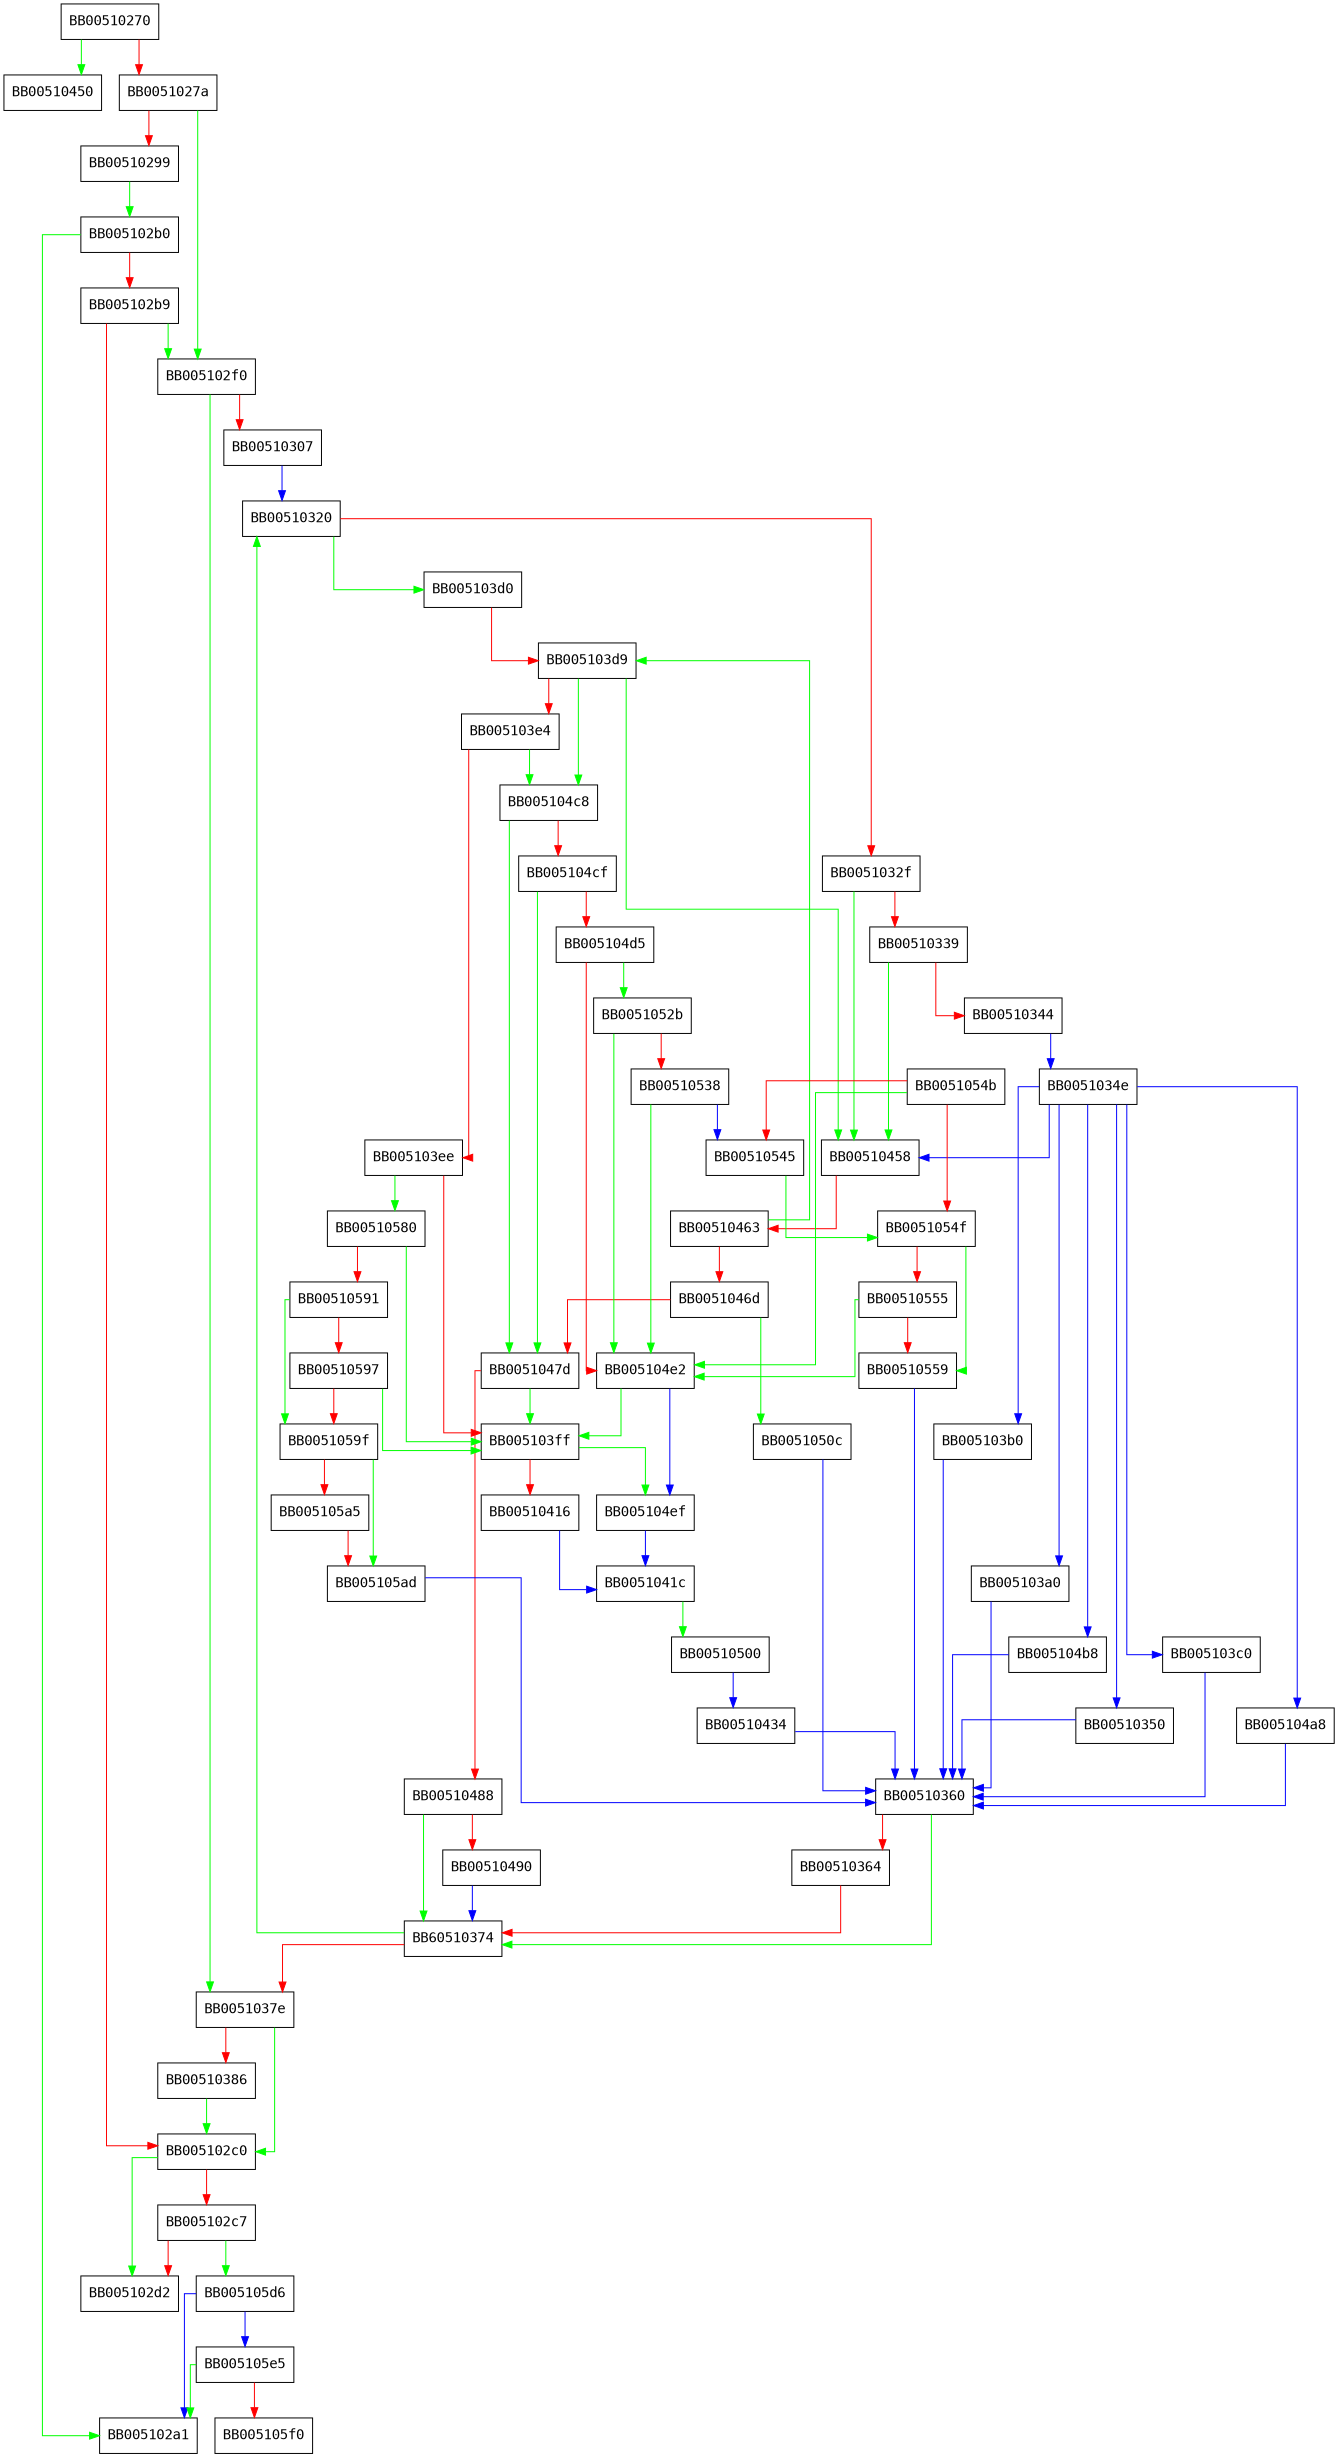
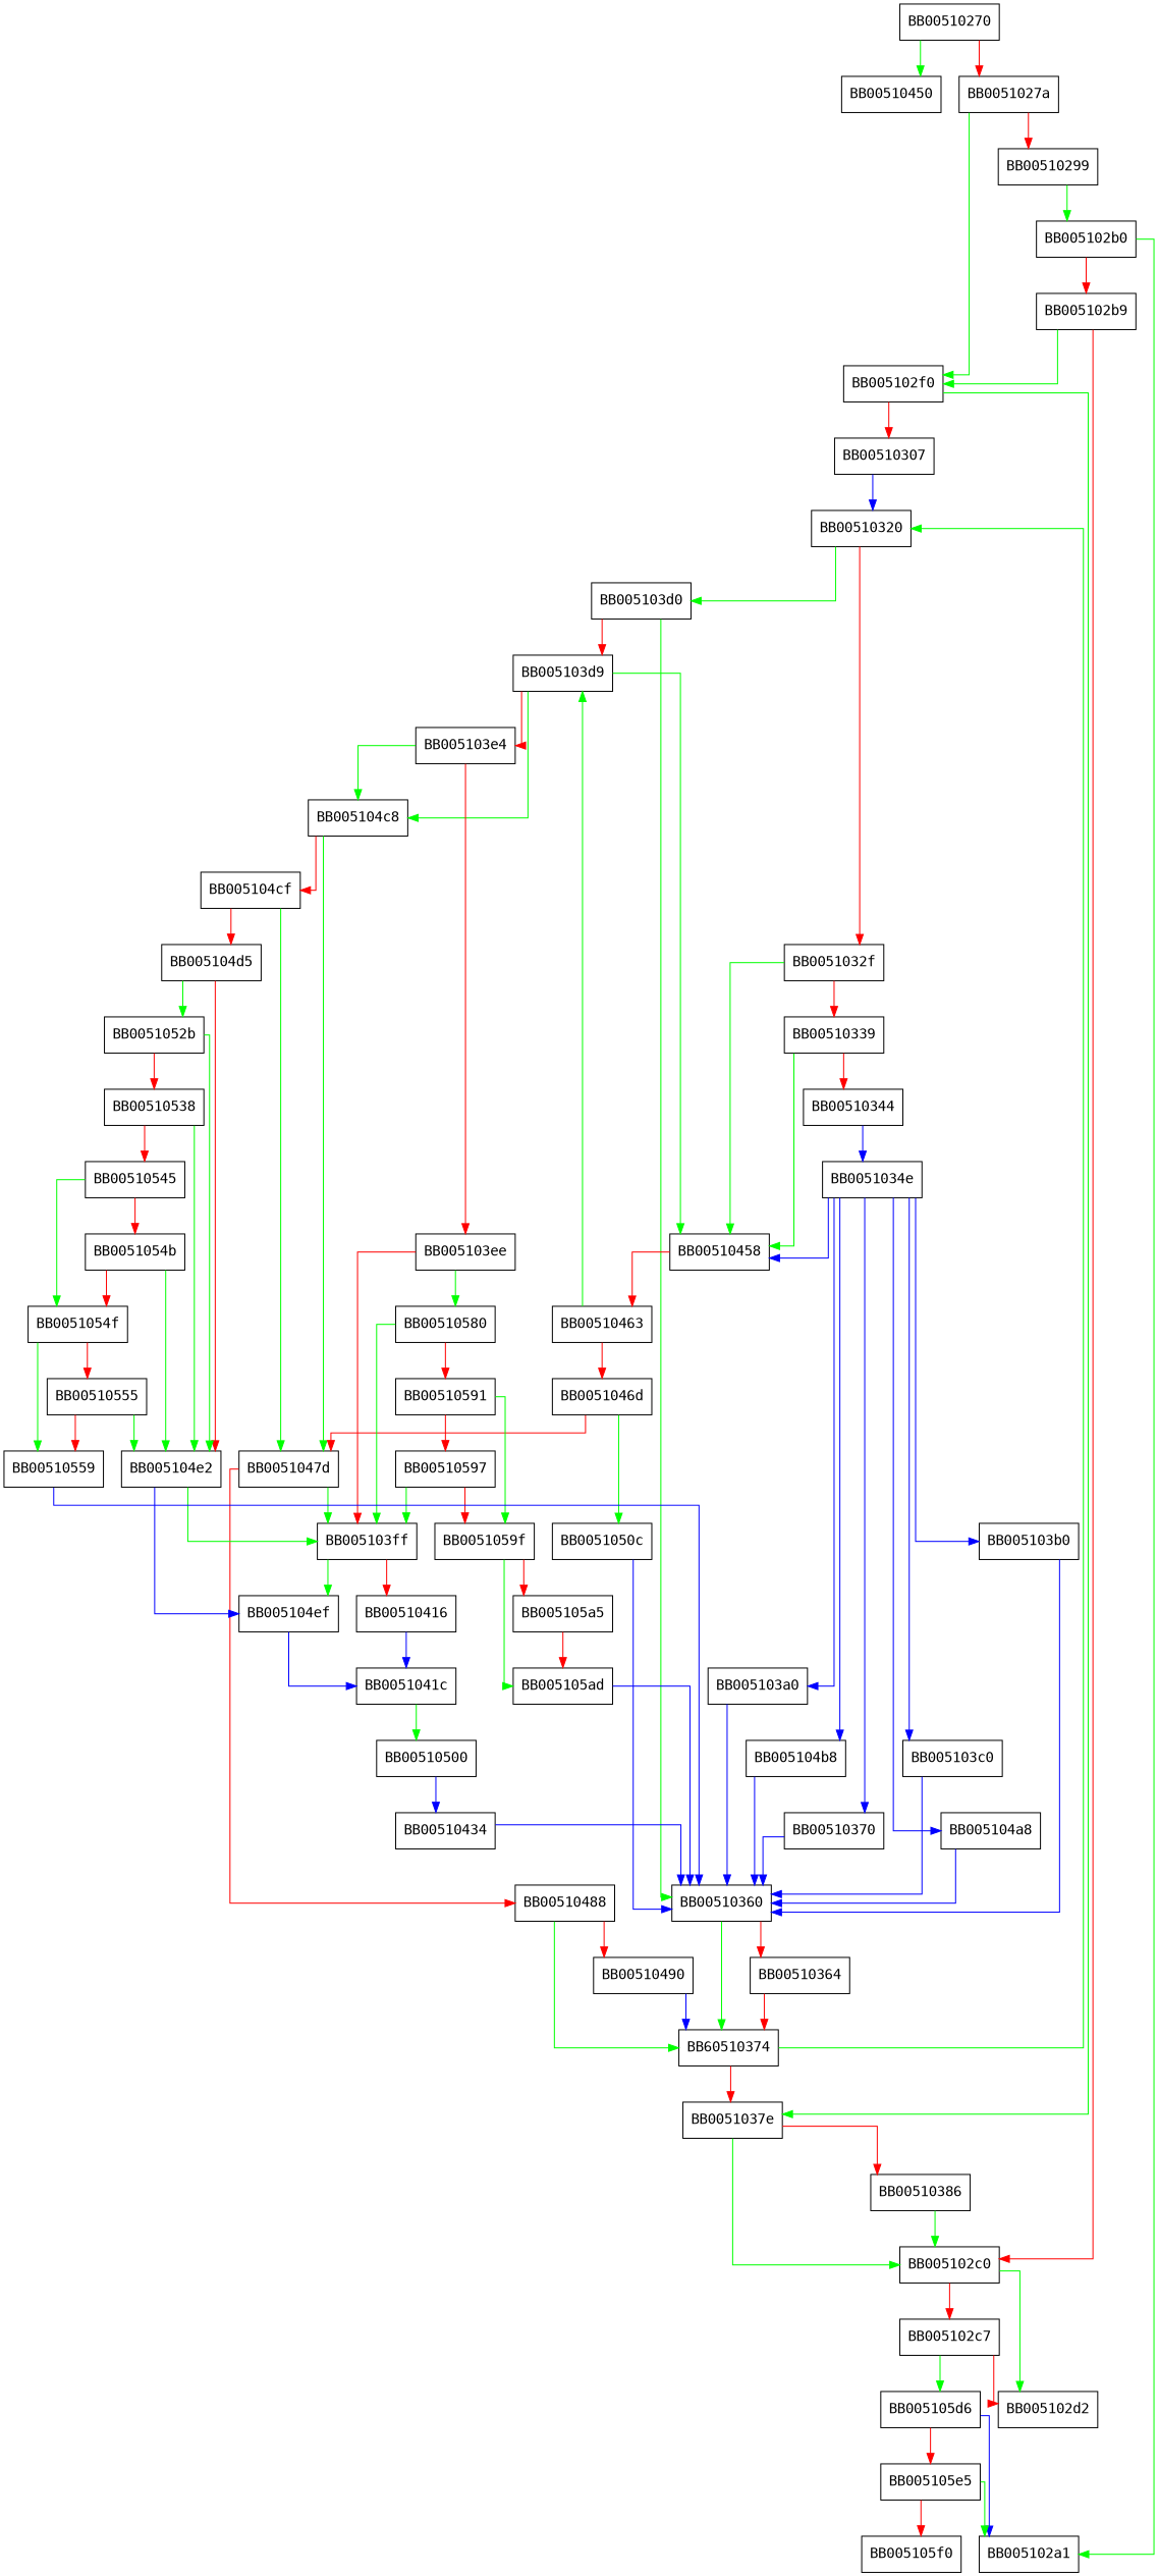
  digraph {
    fontname="DejaVu Sans Mono"
    splines=ortho
    node [fontname="DejaVu Sans Mono" shape=box]
    edge [color=green fontname="DejaVu Sans Mono"]
    BB00510270
    BB00510450
    BB0051027a
    BB005102f0
    BB00510299
    BB0051037e
    BB00510307
    BB005102b0
    BB005102c0
    BB00510386
    BB00510320
    BB005102a1
    BB005102b9
    BB005102d2
    BB005102c7
    BB005105d6
    BB005105e5
    BB005105f0
    BB005103d0
    BB0051032f
    BB00510360
    BB005103d9
    BB00510458
    BB00510339
    n25 [label=BB60510374]
    BB00510364
    BB005104c8
    BB005103e4
    BB00510463
    BB00510344
    BB0051046d
    BB0051034e
    BB005103c0
    BB005104a8
    BB005103b0
    BB005103a0
    BB005104b8
-   BB00510350
+   BB00510350 [label=BB00510370]
    BB0051047d
    BB005104cf
    BB005103ee
    BB005103ff
    BB00510488
    BB005104d5
    BB00510580
    BB00510591
    BB005104ef
    BB00510416
    BB0051059f
    BB00510597
    BB0051041c
    BB00510500
    BB00510434
    BB0051050c
    BB00510490
    BB0051052b
    BB005104e2
    BB00510538
    BB00510545
    BB0051054f
    BB0051054b
    BB00510559
    BB00510555
    BB005105ad
    BB005105a5
    BB00510270 -> BB00510450
    BB00510270 -> BB0051027a [color=red]
    BB0051027a -> BB005102f0
    BB0051027a -> BB00510299 [color=red]
    BB005102f0 -> BB0051037e
    BB005102f0 -> BB00510307 [color=red]
    BB00510299 -> BB005102b0
    BB0051037e -> BB005102c0
    BB0051037e -> BB00510386 [color=red]
    BB00510307 -> BB00510320 [color=blue]
    BB005102b0 -> BB005102a1
    BB005102b0 -> BB005102b9 [color=red]
    BB005102c0 -> BB005102d2
    BB005102c0 -> BB005102c7 [color=red]
    BB00510386 -> BB005102c0
    BB00510320 -> BB005103d0
    BB00510320 -> BB0051032f [color=red]
    BB005102b9 -> BB005102f0
    BB005102b9 -> BB005102c0 [color=red]
    BB005102c7 -> BB005102d2 [color=red]
    BB005102c7 -> BB005105d6
    BB005105d6 -> BB005102a1 [color=blue]
-   BB005105d6 -> BB005105e5 [color=blue]
+   BB005105d6 -> BB005105e5 [color=red]
    BB005105e5 -> BB005102a1
    BB005105e5 -> BB005105f0 [color=red]
+   BB005103d0 -> BB00510360
    BB005103d0 -> BB005103d9 [color=red]
    BB0051032f -> BB00510458
    BB0051032f -> BB00510339 [color=red]
    BB00510360 -> n25
    BB00510360 -> BB00510364 [color=red]
    BB005103d9 -> BB00510458
    BB005103d9 -> BB005104c8
    BB005103d9 -> BB005103e4 [color=red]
    BB00510458 -> BB00510463 [color=red]
    BB00510339 -> BB00510458
    BB00510339 -> BB00510344 [color=red]
    n25 -> BB0051037e [color=red]
    n25 -> BB00510320
    BB00510364 -> n25 [color=red]
    BB005104c8 -> BB0051047d
    BB005104c8 -> BB005104cf [color=red]
    BB005103e4 -> BB005104c8
    BB005103e4 -> BB005103ee [color=red]
    BB00510463 -> BB005103d9
    BB00510463 -> BB0051046d [color=red]
    BB00510344 -> BB0051034e [color=blue]
    BB0051046d -> BB0051047d [color=red]
    BB0051046d -> BB0051050c
    BB0051034e -> BB00510458 [color=blue]
    BB0051034e -> BB005103c0 [color=blue]
    BB0051034e -> BB005104a8 [color=blue]
    BB0051034e -> BB005103b0 [color=blue]
    BB0051034e -> BB005103a0 [color=blue]
    BB0051034e -> BB005104b8 [color=blue]
    BB0051034e -> BB00510350 [color=blue]
    BB005103c0 -> BB00510360 [color=blue]
    BB005104a8 -> BB00510360 [color=blue]
    BB005103b0 -> BB00510360 [color=blue]
    BB005103a0 -> BB00510360 [color=blue]
    BB005104b8 -> BB00510360 [color=blue]
    BB00510350 -> BB00510360 [color=blue]
    BB0051047d -> BB005103ff
    BB0051047d -> BB00510488 [color=red]
    BB005104cf -> BB0051047d
    BB005104cf -> BB005104d5 [color=red]
    BB005103ee -> BB005103ff [color=red]
    BB005103ee -> BB00510580
    BB005103ff -> BB005104ef
    BB005103ff -> BB00510416 [color=red]
    BB00510488 -> n25
    BB00510488 -> BB00510490 [color=red]
    BB005104d5 -> BB0051052b
    BB005104d5 -> BB005104e2 [color=red]
    BB00510580 -> BB005103ff
    BB00510580 -> BB00510591 [color=red]
    BB00510591 -> BB0051059f
    BB00510591 -> BB00510597 [color=red]
    BB005104ef -> BB0051041c [color=blue]
    BB00510416 -> BB0051041c [color=blue]
    BB0051059f -> BB005105ad
    BB0051059f -> BB005105a5 [color=red]
    BB00510597 -> BB005103ff
    BB00510597 -> BB0051059f [color=red]
    BB0051041c -> BB00510500
    BB00510500 -> BB00510434 [color=blue]
    BB00510434 -> BB00510360 [color=blue]
    BB0051050c -> BB00510360 [color=blue]
    BB00510490 -> n25 [color=blue]
    BB0051052b -> BB005104e2
    BB0051052b -> BB00510538 [color=red]
    BB005104e2 -> BB005103ff
    BB005104e2 -> BB005104ef [color=blue]
    BB00510538 -> BB005104e2
-   BB00510538 -> BB00510545 [color=blue]
+   BB00510538 -> BB00510545 [color=red]
    BB00510545 -> BB0051054f
-   BB0051054b -> BB00510545 [color=red]
+   BB00510545 -> BB0051054b [color=red]
    BB0051054f -> BB00510559
    BB0051054f -> BB00510555 [color=red]
    BB0051054b -> BB005104e2
    BB0051054b -> BB0051054f [color=red]
    BB00510559 -> BB00510360 [color=blue]
    BB00510555 -> BB005104e2
    BB00510555 -> BB00510559 [color=red]
    BB005105ad -> BB00510360 [color=blue]
    BB005105a5 -> BB005105ad [color=red]
  }
